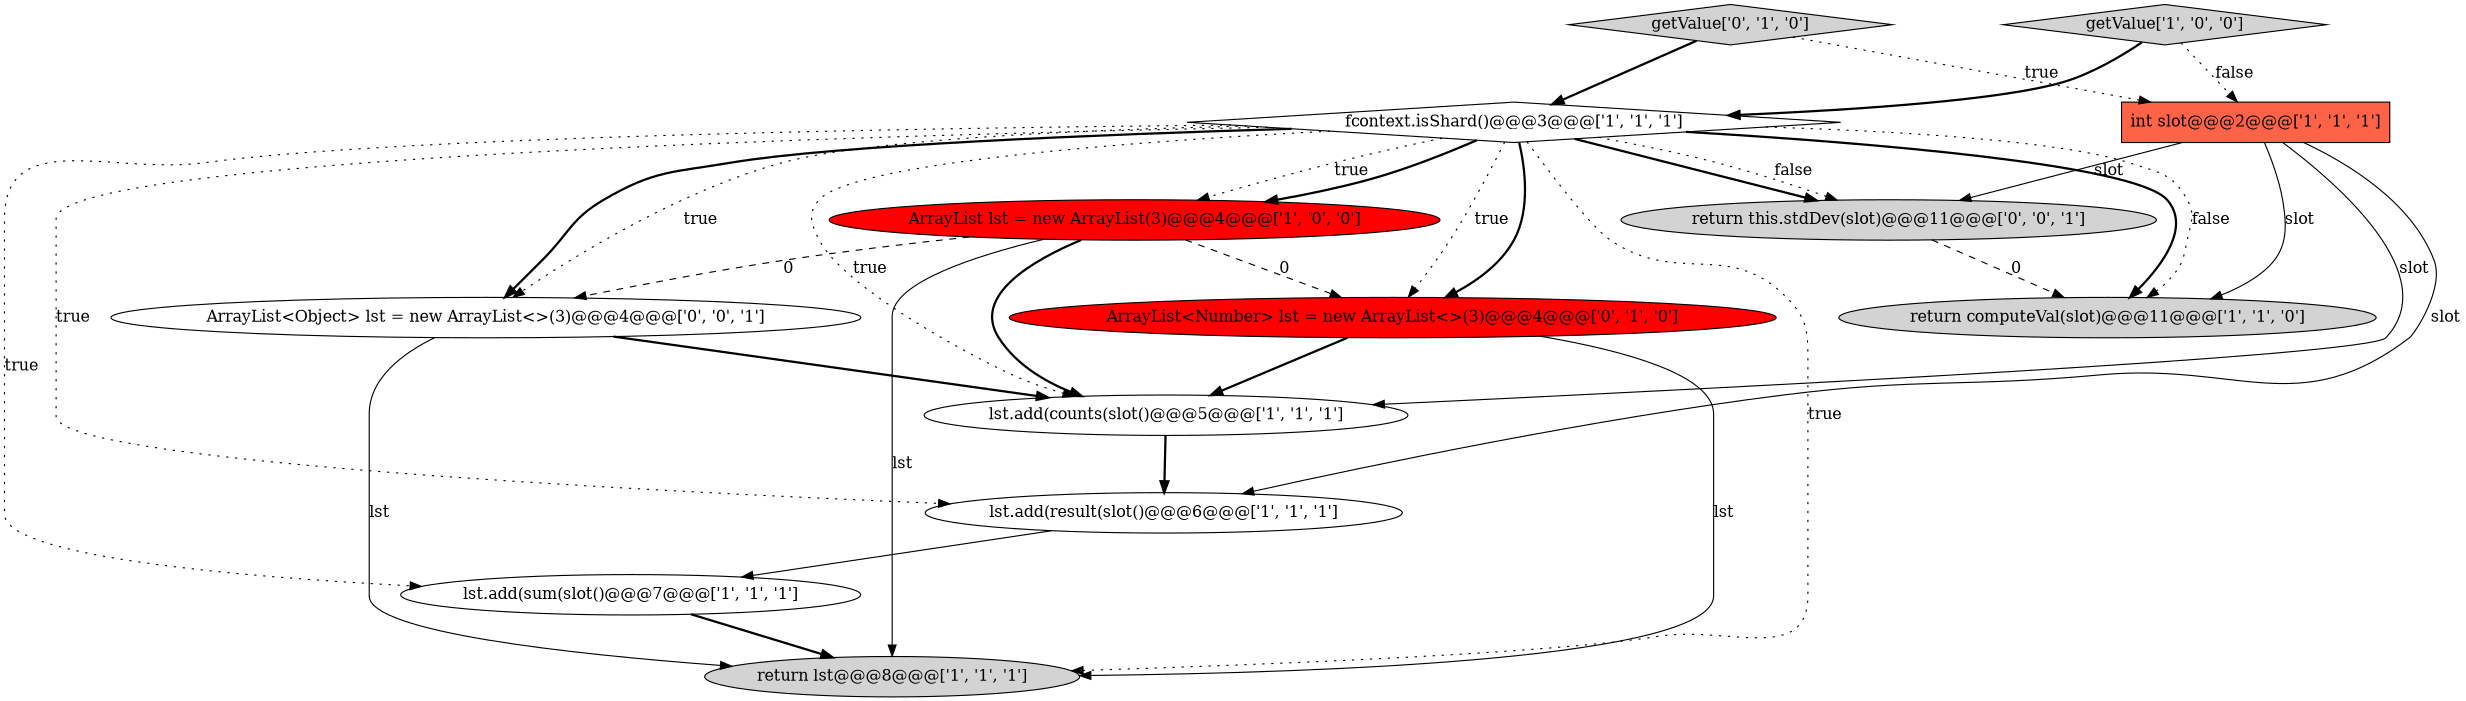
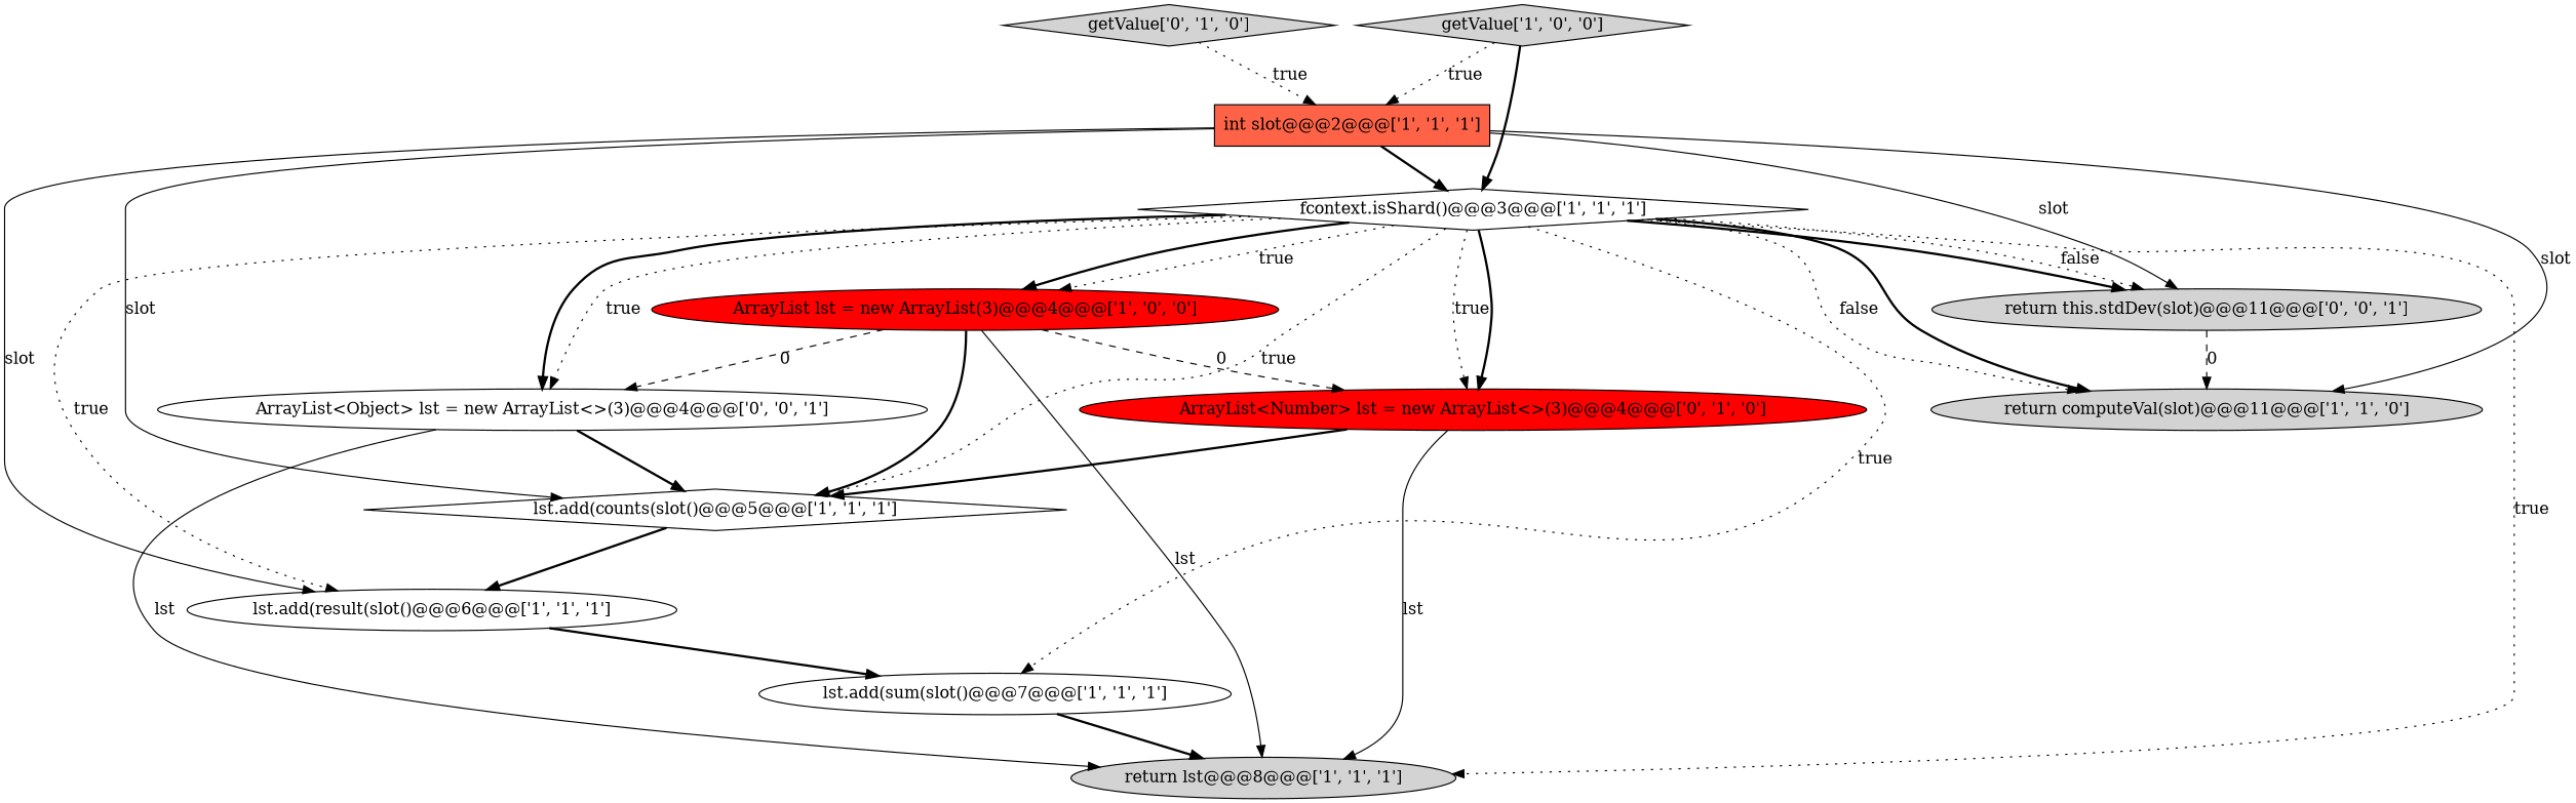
  digraph {
    node [fillcolor=white shape=ellipse style=filled]
    edge [style=bold]
    n1 [label="lst.add(sum(slot()@@@7@@@['1', '1', '1']"]
    n2 [fillcolor=lightgray label="return lst@@@8@@@['1', '1', '1']"]
    n3 [fillcolor=red label="ArrayList lst = new ArrayList(3)@@@4@@@['1', '0', '0']"]
-   n4 [label="lst.add(counts(slot()@@@5@@@['1', '1', '1']"]
+   n4 [label="lst.add(counts(slot()@@@5@@@['1', '1', '1']" shape=diamond]
    n5 [fillcolor=red label="ArrayList<Number> lst = new ArrayList<>(3)@@@4@@@['0', '1', '0']"]
    n6 [label="ArrayList<Object> lst = new ArrayList<>(3)@@@4@@@['0', '0', '1']"]
    n7 [label="lst.add(result(slot()@@@6@@@['1', '1', '1']"]
    n8 [fillcolor=lightgray label="getValue['0', '1', '0']" shape=diamond]
    n9 [label="fcontext.isShard()@@@3@@@['1', '1', '1']" shape=diamond]
    n10 [fillcolor=tomato label="int slot@@@2@@@['1', '1', '1']" shape=box]
    n11 [fillcolor=lightgray label="return this.stdDev(slot)@@@11@@@['0', '0', '1']"]
    n12 [fillcolor=lightgray label="return computeVal(slot)@@@11@@@['1', '1', '0']"]
    n13 [fillcolor=lightgray label="getValue['1', '0', '0']" shape=diamond]
    n1 -> n2
    n3 -> n2 [label=lst style=solid]
    n3 -> n4
    n3 -> n5 [label=0 style=dashed]
    n3 -> n6 [label=0 style=dashed]
    n4 -> n7
    n5 -> n2 [label=lst style=solid]
    n5 -> n4
    n6 -> n2 [label=lst style=solid]
    n6 -> n4
-   n7 -> n1 [style=solid]
-   n8 -> n9
+   n7 -> n1
+   n10 -> n9
    n8 -> n10 [label=true style=dotted]
    n9 -> n1 [label=true style=dotted]
    n9 -> n2 [label=true style=dotted]
    n9 -> n3 [label=true style=dotted]
    n9 -> n3
    n9 -> n4 [label=true style=dotted]
    n9 -> n5 [label=true style=dotted]
    n9 -> n5
    n9 -> n6 [label=true style=dotted]
    n9 -> n6
    n9 -> n7 [label=true style=dotted]
    n9 -> n11
    n9 -> n11 [label=false style=dotted]
    n9 -> n12
    n9 -> n12 [label=false style=dotted]
    n10 -> n4 [label=slot style=solid]
    n10 -> n7 [label=slot style=solid]
    n10 -> n11 [label=slot style=solid]
    n10 -> n12 [label=slot style=solid]
    n11 -> n12 [label=0 style=dashed]
    n13 -> n9
-   n13 -> n10 [label=false style=dotted]
+   n13 -> n10 [label=true style=dotted]
  }
